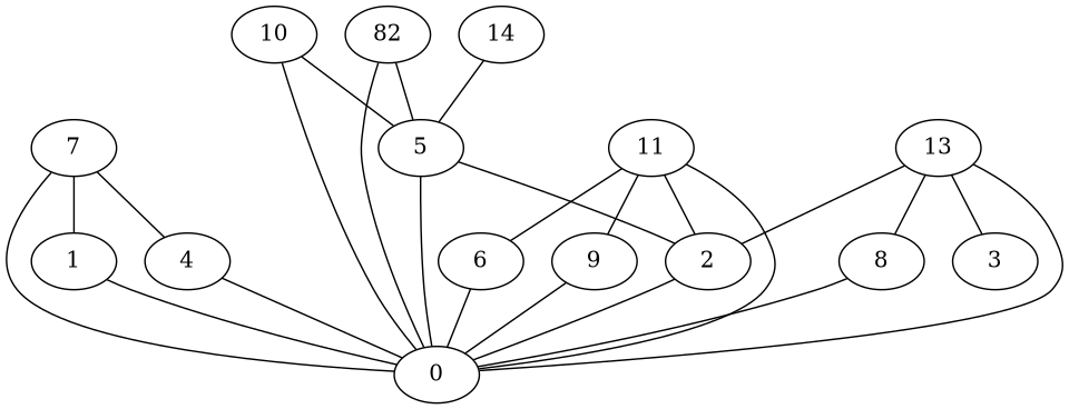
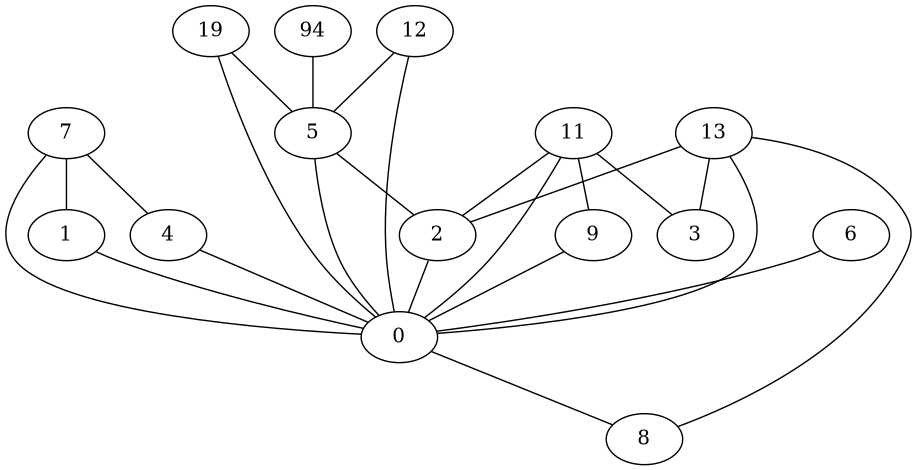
  digraph {
    rankdir=BT
    edge [arrowhead=both]
    0
    1
    2
    4
    5
    6
    8
    9
-   10
+   10 [label=19]
    11
-   12 [label=82]
+   12
    13
    7
-   14
+   14 [label=94]
    3
    0 -> 1
    0 -> 2
    0 -> 4
    0 -> 5
    0 -> 6
-   0 -> 8
+   8 -> 0
    0 -> 9
    0 -> 10
    0 -> 11
    0 -> 12
    0 -> 13
    0 -> 7
    1 -> 7
    2 -> 5
    2 -> 11
    2 -> 13
    4 -> 7
    5 -> 10
    5 -> 12
    5 -> 14
    8 -> 13
    9 -> 11
-   6 -> 11
+   3 -> 11
    3 -> 13
  }
